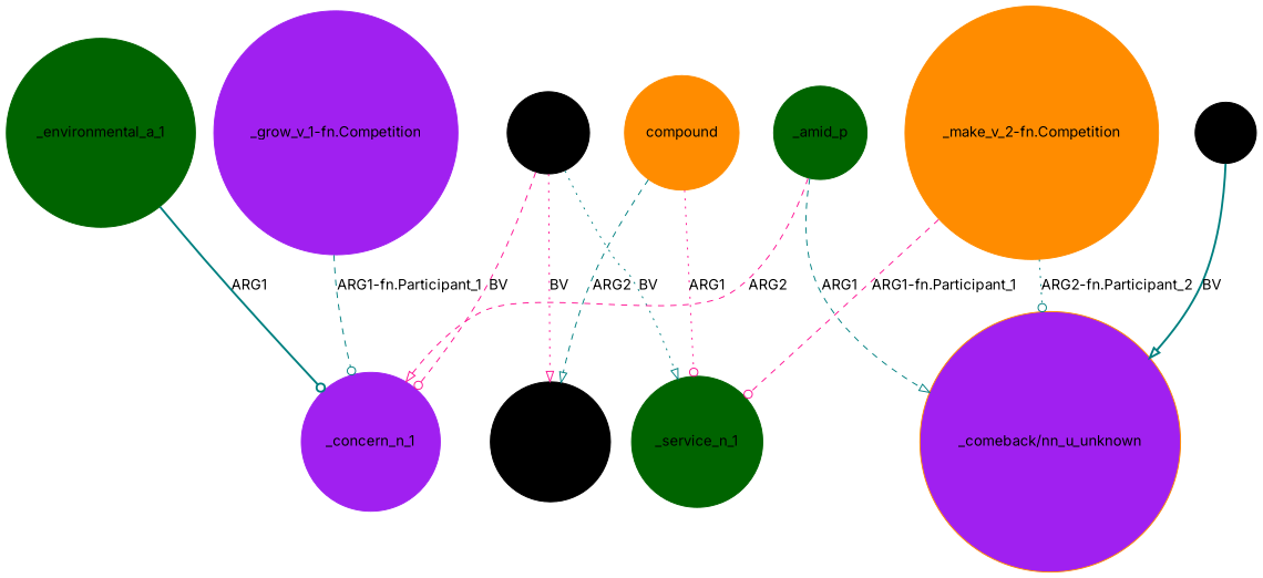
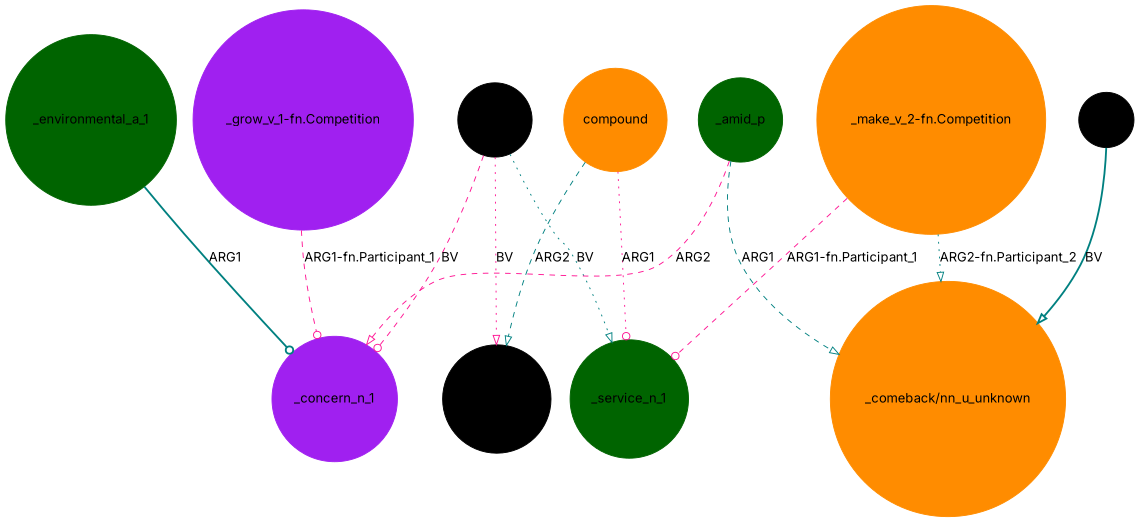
  digraph {
    fontname=Inter
    node [color=black fontname=Inter shape=circle style=filled]
    edge [arrowhead=odot color=teal fontname=Inter style=dashed]
    _concern_n_1 [color=purple]
    udef_q
    _service_n_1 [color=darkgreen]
    _diaper_n_1
    n5 [color=darkorange label="_make_v_2-fn.Competition"]
-   "_comeback/nn_u_unknown" [color=darkorange fillcolor=purple]
+   "_comeback/nn_u_unknown" [color=darkorange]
    _a_q
    _environmental_a_1 [color=darkgreen]
    _amid_p [color=darkgreen]
    compound [color=darkorange]
    "_grow_v_1-fn.Competition" [color=purple]
    udef_q -> _concern_n_1 [color=deeppink label=BV]
    udef_q -> _service_n_1 [arrowhead=onormal label=BV style=dotted]
    udef_q -> _diaper_n_1 [arrowhead=onormal color=deeppink label=BV style=dotted]
    n5 -> _service_n_1 [color=deeppink label="ARG1-fn.Participant_1"]
-   n5 -> "_comeback/nn_u_unknown" [label="ARG2-fn.Participant_2" style=dotted]
+   n5 -> "_comeback/nn_u_unknown" [arrowhead=onormal label="ARG2-fn.Participant_2" style=dotted]
    _a_q -> "_comeback/nn_u_unknown" [arrowhead=onormal label=BV style=bold]
    _environmental_a_1 -> _concern_n_1 [label=ARG1 style=bold]
    _amid_p -> _concern_n_1 [arrowhead=onormal color=deeppink label=ARG2]
    _amid_p -> "_comeback/nn_u_unknown" [arrowhead=onormal label=ARG1]
    compound -> _service_n_1 [color=deeppink label=ARG1 style=dotted]
    compound -> _diaper_n_1 [arrowhead=onormal label=ARG2]
-   "_grow_v_1-fn.Competition" -> _concern_n_1 [label="ARG1-fn.Participant_1"]
+   "_grow_v_1-fn.Competition" -> _concern_n_1 [color=deeppink label="ARG1-fn.Participant_1"]
  }
